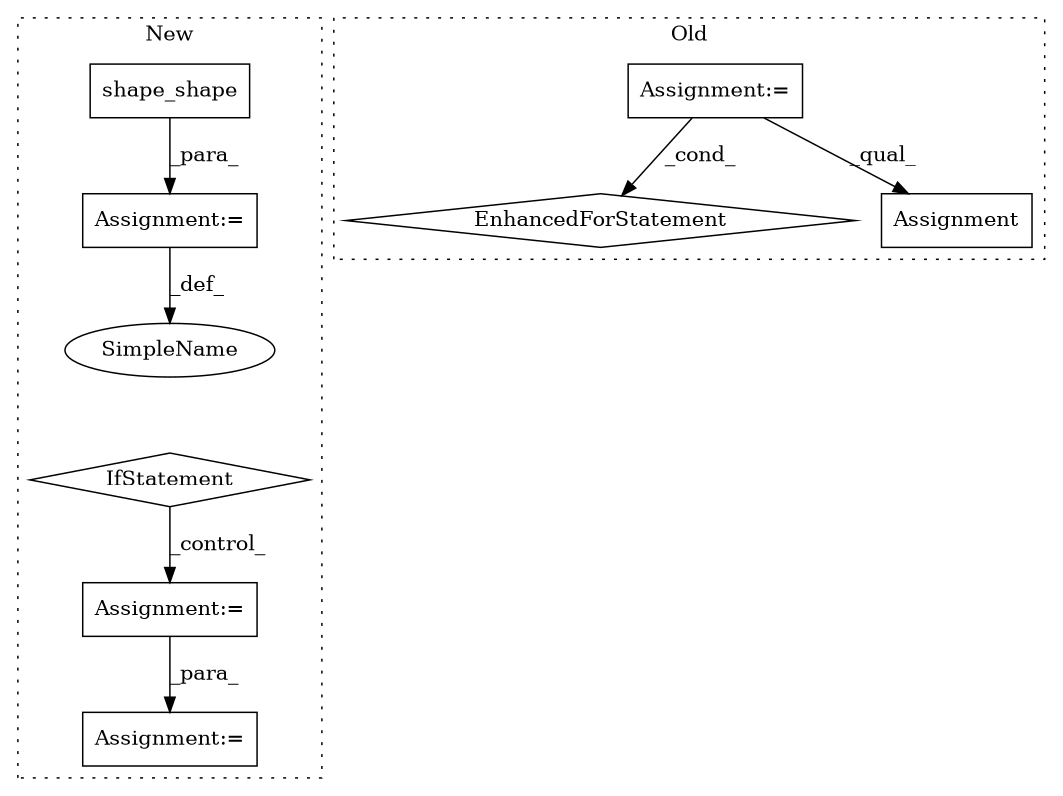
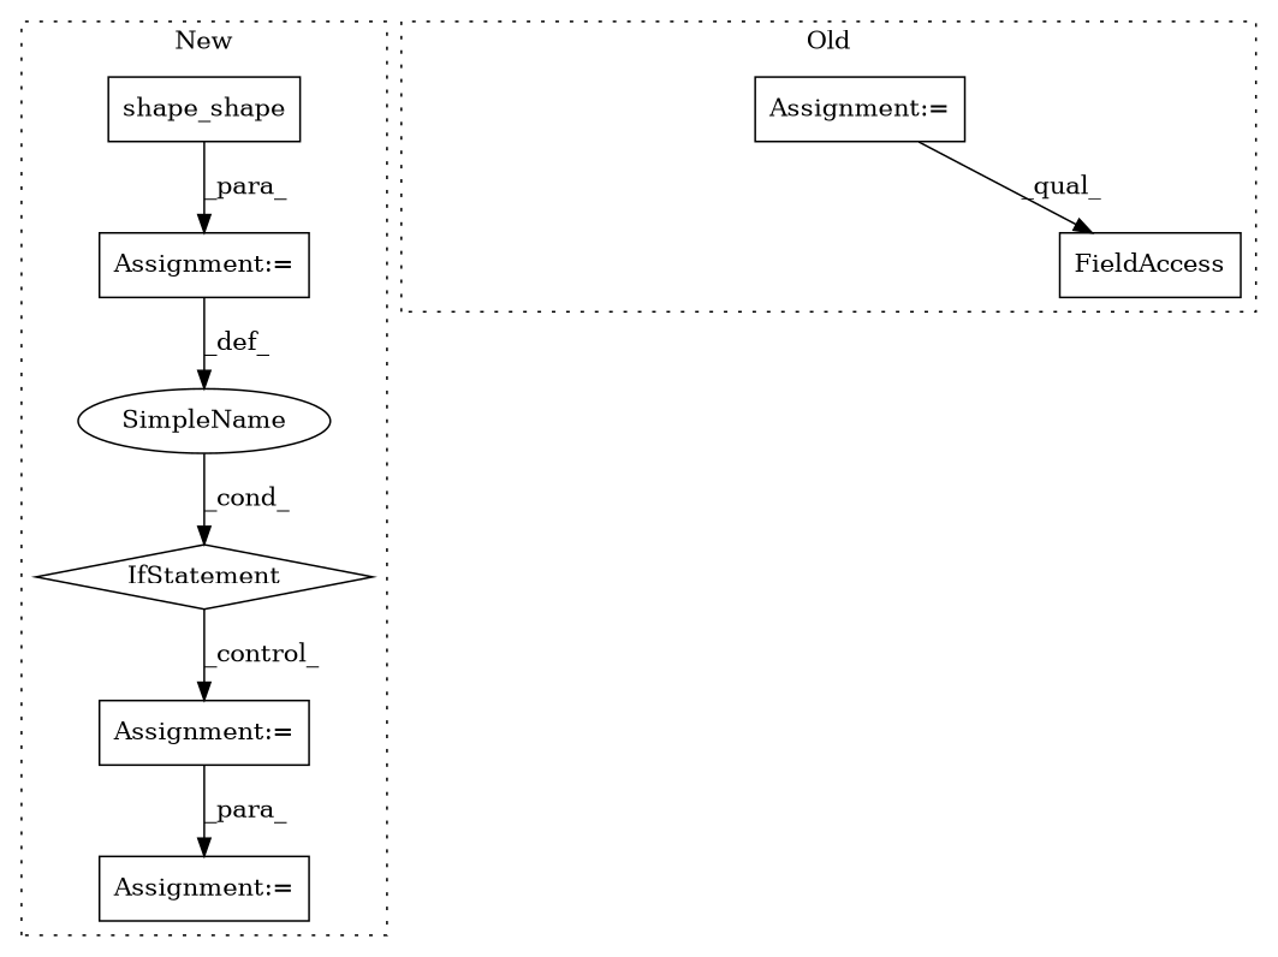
  digraph {
    node [a=7 l=1 shape=box]
    n1 [a=32 l=11 label=shape_shape s=13677]
    n2 [label="Assignment:=" s=13670]
    n3 [a=25 l="4,2" label=IfStatement s="13702,13747" shape=diamond]
    n4 [a=42 label=SimpleName shape=ellipse l=""]
    n5 [label="Assignment:=" s=13770]
    n6 [label="Assignment:=" s=13917]
-   n7 [a=70 l="57,2" label=EnhancedForStatement s="13286,13361" shape=diamond]
    n8 [label="Assignment:=" s=13260]
-   n9 [a=22 l=10 label=Assignment s=13555]
+   n9 [a=22 l=10 label=FieldAccess s=13555]
    subgraph cluster_1 {
      label=New
      style=dotted
      n1
      n2
      n3
      n4
      n5
      n6
    }
    subgraph cluster_2 {
      label=Old
      style=dotted
-     n7
      n8
      n9
    }
    n1 -> n2 [label=_para_]
    n2 -> n4 [label=_def_]
    n3 -> n5 [label=_control_]
+   n4 -> n3 [label=_cond_]
    n5 -> n6 [label=_para_]
-   n8 -> n7 [label=_cond_]
    n8 -> n9 [label=_qual_]
  }
